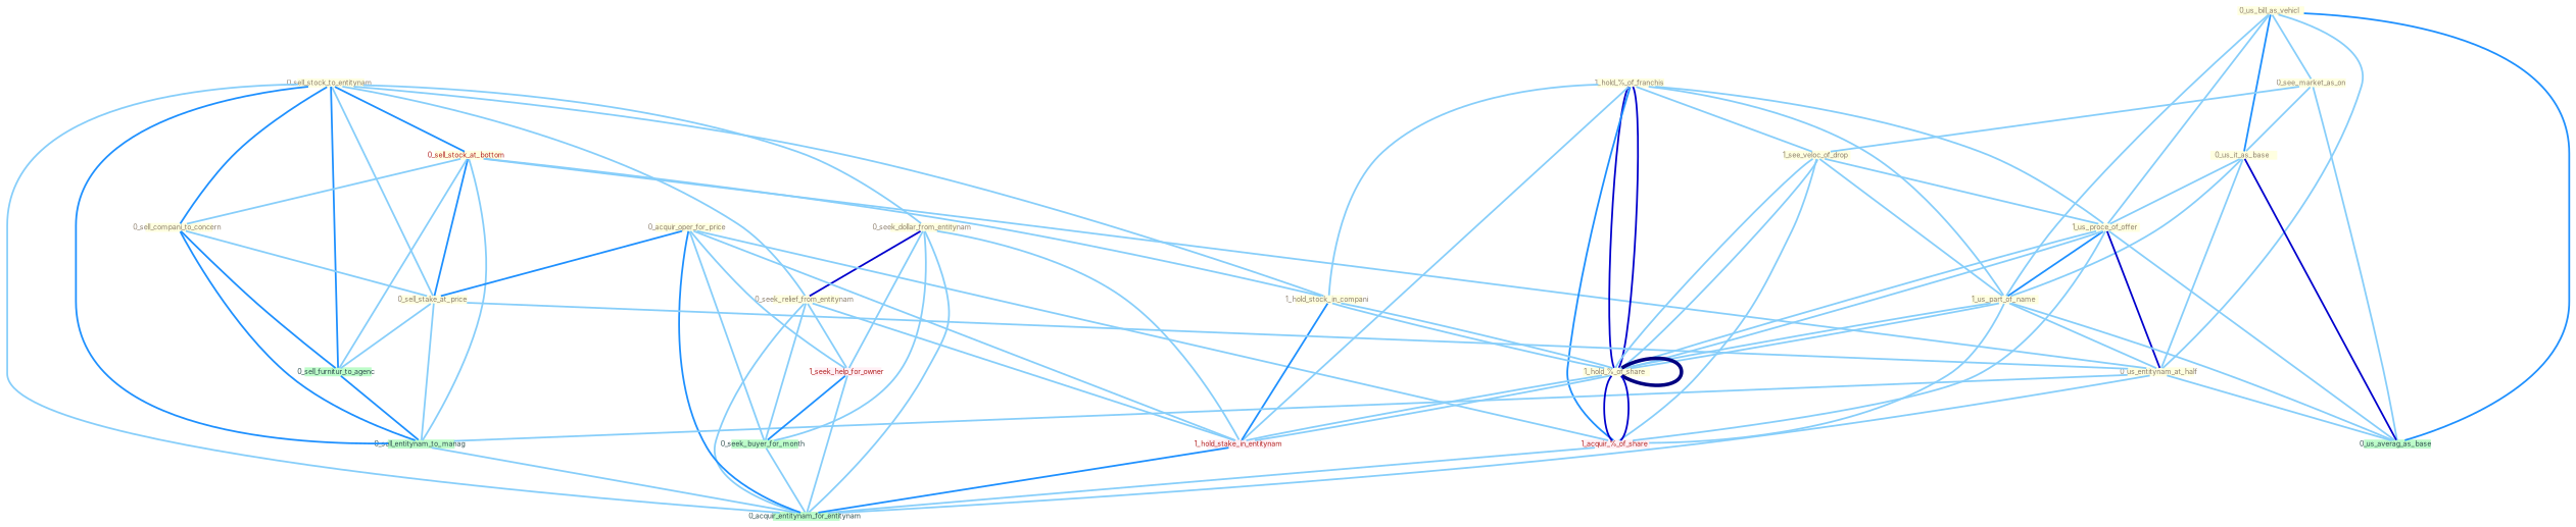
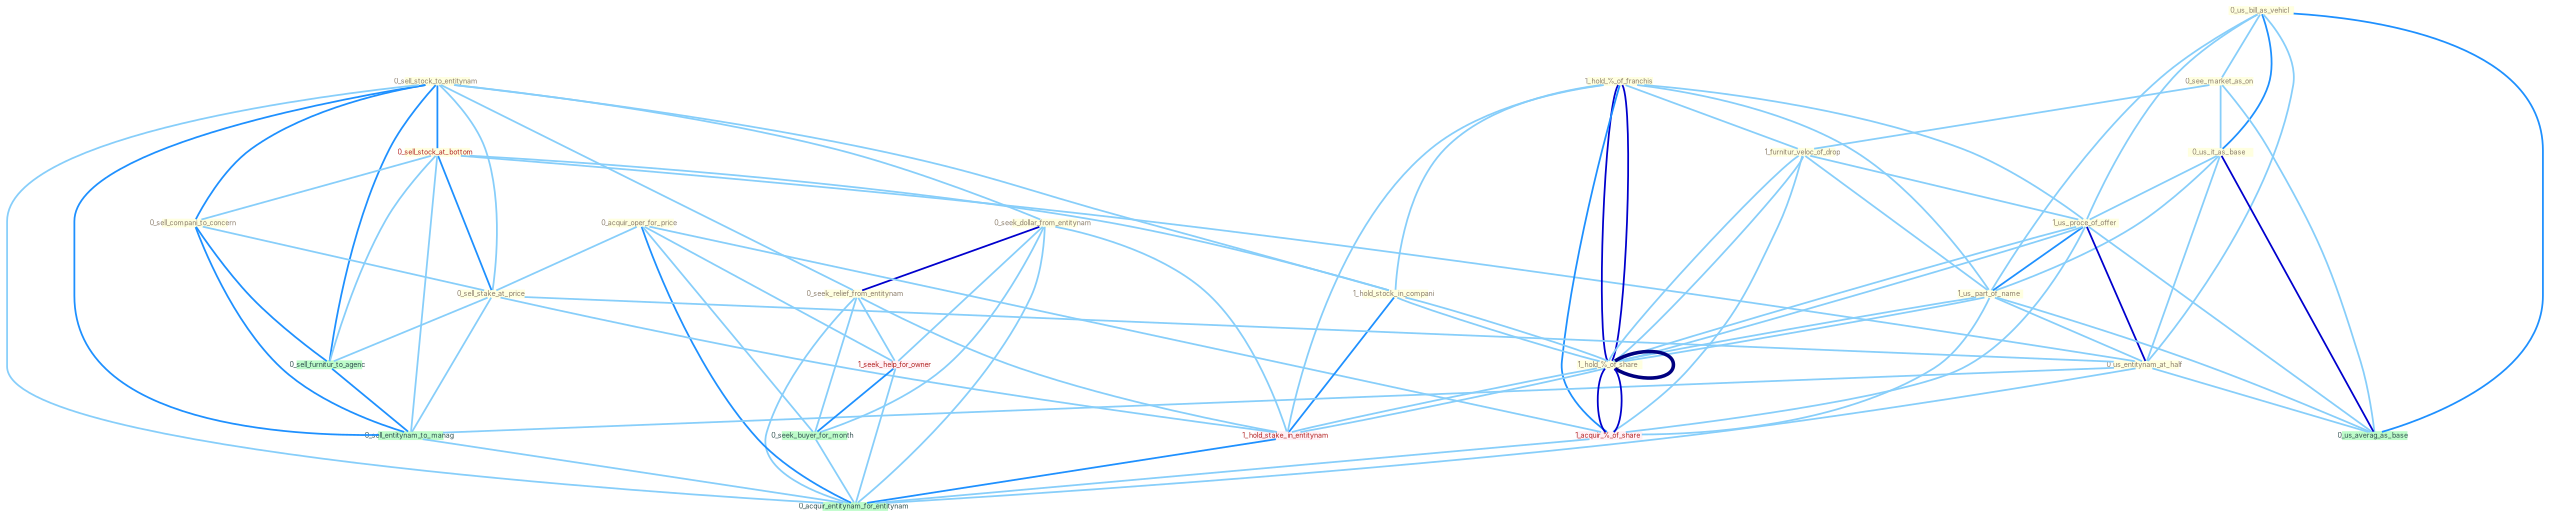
  graph {
    fontname=Inter
    node [color="#ffffe0" fixedsize=true fontcolor="#8b7d6b" fontname=Inter fontsize=4 shape=polygon style=filled]
    edge [color="#87cefa" fontname=Inter w=1]
    "0_sell_stock_to_entitynam " [height=.06 width=.5]
    "0_sell_stock_at_bottom " [fontcolor="#b22222" height=.06 width=.5]
    "0_seek_dollar_from_entitynam " [height=.06 width=.5]
    "1_hold_%_of_franchis " [height=.06 width=.5]
    "0_us_bill_as_vehicl " [height=.06 width=.5]
    "0_see_market_as_on " [height=.06 width=.5]
-   "1_see_veloc_of_drop " [height=.06 width=.5]
+   "1_see_veloc_of_drop " [height=.06 width=.5 label="1_furnitur_veloc_of_drop"]
    "0_seek_relief_from_entitynam " [height=.06 width=.5]
    "0_us_it_as_base " [height=.06 width=.5]
    "1_us_proce_of_offer " [height=.06 width=.5]
    "0_acquir_oper_for_price " [height=.06 width=.5]
    "0_sell_compani_to_concern " [height=.06 width=.5]
    "1_us_part_of_name " [height=.06 width=.5]
    "1_hold_stock_in_compani " [height=.06 width=.5]
    "0_sell_stake_at_price " [height=.06 width=.5]
    "0_us_entitynam_at_half " [height=.06 width=.5]
    "1_hold_%_of_share " [height=.06 width=.5]
    "1_hold_stake_in_entitynam " [color="#fff0f5" fontcolor="#b22222" height=.06 width=.5]
    "1_seek_help_for_owner " [color="#fff0f5" fontcolor="#b22222" height=.06 width=.5]
    "1_acquir_%_of_share " [color="#fff0f5" fontcolor="#b22222" height=.06 width=.5]
    "0_sell_furnitur_to_agenc " [color="#BDFCC9" fontcolor="#2f4f4f" height=.06 width=.5]
    "0_sell_entitynam_to_manag " [color="#BDFCC9" fontcolor="#2f4f4f" height=.06 width=.5]
    "0_acquir_entitynam_for_entitynam " [color="#BDFCC9" fontcolor="#2f4f4f" height=.06 width=.5]
    "0_seek_buyer_for_month " [color="#BDFCC9" fontcolor="#2f4f4f" height=.06 width=.5]
    "0_us_averag_as_base " [color="#BDFCC9" fontcolor="#2f4f4f" height=.06 width=.5]
    subgraph sub_1 {
      "0_sell_stock_to_entitynam "
      "0_sell_stock_at_bottom "
      "0_seek_dollar_from_entitynam "
      "1_hold_%_of_franchis "
      "0_us_bill_as_vehicl "
      "0_see_market_as_on "
      "1_see_veloc_of_drop "
      "0_seek_relief_from_entitynam "
      "0_us_it_as_base "
      "1_us_proce_of_offer "
      "0_acquir_oper_for_price "
      "0_sell_compani_to_concern "
      "1_us_part_of_name "
      "1_hold_stock_in_compani "
      "0_sell_stake_at_price "
      "0_us_entitynam_at_half "
      "1_hold_%_of_share "
    }
    subgraph sub_2 {
      "1_hold_%_of_share "
      "1_hold_stake_in_entitynam "
      "1_seek_help_for_owner "
      "1_acquir_%_of_share "
    }
    "0_sell_stock_to_entitynam " -- "0_sell_stock_at_bottom " [color="#1e90ff" w=2]
    "0_sell_stock_to_entitynam " -- "0_seek_dollar_from_entitynam "
    "0_sell_stock_to_entitynam " -- "0_seek_relief_from_entitynam "
    "0_sell_stock_to_entitynam " -- "0_sell_compani_to_concern " [color="#1e90ff" w=2]
    "0_sell_stock_to_entitynam " -- "1_hold_stock_in_compani "
    "0_sell_stock_to_entitynam " -- "0_sell_stake_at_price "
    "0_sell_stock_to_entitynam " -- "0_sell_furnitur_to_agenc " [color="#1e90ff" w=2]
    "0_sell_stock_to_entitynam " -- "0_sell_entitynam_to_manag " [color="#1e90ff" w=2]
    "0_sell_stock_to_entitynam " -- "0_acquir_entitynam_for_entitynam "
    "0_sell_stock_at_bottom " -- "0_sell_compani_to_concern "
    "0_sell_stock_at_bottom " -- "1_hold_stock_in_compani "
    "0_sell_stock_at_bottom " -- "0_sell_stake_at_price " [color="#1e90ff" w=2]
    "0_sell_stock_at_bottom " -- "0_us_entitynam_at_half "
    "0_sell_stock_at_bottom " -- "0_sell_furnitur_to_agenc "
    "0_sell_stock_at_bottom " -- "0_sell_entitynam_to_manag "
    "0_seek_dollar_from_entitynam " -- "0_seek_relief_from_entitynam " [color="#0000cd" w=3]
    "0_seek_dollar_from_entitynam " -- "1_hold_stake_in_entitynam "
    "0_seek_dollar_from_entitynam " -- "1_seek_help_for_owner "
    "0_seek_dollar_from_entitynam " -- "0_acquir_entitynam_for_entitynam "
    "0_seek_dollar_from_entitynam " -- "0_seek_buyer_for_month "
    "1_hold_%_of_franchis " -- "1_see_veloc_of_drop "
    "1_hold_%_of_franchis " -- "1_us_proce_of_offer "
    "1_hold_%_of_franchis " -- "1_us_part_of_name "
    "1_hold_%_of_franchis " -- "1_hold_stock_in_compani "
    "1_hold_%_of_franchis " -- "1_hold_%_of_share " [color="#0000cd" w=3]
    "1_hold_%_of_franchis " -- "1_hold_%_of_share " [color="#0000cd" w=3]
    "1_hold_%_of_franchis " -- "1_hold_stake_in_entitynam "
    "1_hold_%_of_franchis " -- "1_acquir_%_of_share " [color="#1e90ff" w=2]
    "0_us_bill_as_vehicl " -- "0_see_market_as_on "
    "0_us_bill_as_vehicl " -- "0_us_it_as_base " [color="#1e90ff" w=2]
    "0_us_bill_as_vehicl " -- "1_us_proce_of_offer "
    "0_us_bill_as_vehicl " -- "1_us_part_of_name "
    "0_us_bill_as_vehicl " -- "0_us_entitynam_at_half "
    "0_us_bill_as_vehicl " -- "0_us_averag_as_base " [color="#1e90ff" w=2]
    "0_see_market_as_on " -- "1_see_veloc_of_drop "
    "0_see_market_as_on " -- "0_us_it_as_base "
    "0_see_market_as_on " -- "0_us_averag_as_base "
    "1_see_veloc_of_drop " -- "1_us_proce_of_offer "
    "1_see_veloc_of_drop " -- "1_us_part_of_name "
    "1_see_veloc_of_drop " -- "1_hold_%_of_share "
    "1_see_veloc_of_drop " -- "1_hold_%_of_share "
    "1_see_veloc_of_drop " -- "1_acquir_%_of_share "
    "0_seek_relief_from_entitynam " -- "1_hold_stake_in_entitynam "
    "0_seek_relief_from_entitynam " -- "1_seek_help_for_owner "
    "0_seek_relief_from_entitynam " -- "0_acquir_entitynam_for_entitynam "
    "0_seek_relief_from_entitynam " -- "0_seek_buyer_for_month "
    "0_us_it_as_base " -- "1_us_proce_of_offer "
    "0_us_it_as_base " -- "1_us_part_of_name "
    "0_us_it_as_base " -- "0_us_entitynam_at_half "
    "0_us_it_as_base " -- "0_us_averag_as_base " [color="#0000cd" w=3]
    "1_us_proce_of_offer " -- "1_us_part_of_name " [color="#1e90ff" w=2]
    "1_us_proce_of_offer " -- "0_us_entitynam_at_half " [color="#0000cd"]
    "1_us_proce_of_offer " -- "1_hold_%_of_share "
    "1_us_proce_of_offer " -- "1_hold_%_of_share "
    "1_us_proce_of_offer " -- "1_acquir_%_of_share "
    "1_us_proce_of_offer " -- "0_us_averag_as_base "
-   "0_acquir_oper_for_price " -- "0_sell_stake_at_price " [color="#1e90ff"]
+   "0_acquir_oper_for_price " -- "0_sell_stake_at_price "
    "0_acquir_oper_for_price " -- "1_seek_help_for_owner "
    "0_acquir_oper_for_price " -- "1_acquir_%_of_share "
    "0_acquir_oper_for_price " -- "0_acquir_entitynam_for_entitynam " [color="#1e90ff" w=2]
    "0_acquir_oper_for_price " -- "0_seek_buyer_for_month "
    "0_sell_compani_to_concern " -- "0_sell_stake_at_price "
    "0_sell_compani_to_concern " -- "0_sell_furnitur_to_agenc " [color="#1e90ff" w=2]
    "0_sell_compani_to_concern " -- "0_sell_entitynam_to_manag " [color="#1e90ff" w=2]
    "1_us_part_of_name " -- "0_us_entitynam_at_half "
    "1_us_part_of_name " -- "1_hold_%_of_share "
    "1_us_part_of_name " -- "1_hold_%_of_share "
    "1_us_part_of_name " -- "1_acquir_%_of_share "
    "1_us_part_of_name " -- "0_us_averag_as_base "
    "1_hold_stock_in_compani " -- "1_hold_%_of_share "
    "1_hold_stock_in_compani " -- "1_hold_%_of_share "
    "1_hold_stock_in_compani " -- "1_hold_stake_in_entitynam " [color="#1e90ff" w=2]
    "0_sell_stake_at_price " -- "0_us_entitynam_at_half "
-   "0_acquir_oper_for_price " -- "1_hold_stake_in_entitynam "
+   "0_sell_stake_at_price " -- "1_hold_stake_in_entitynam "
    "0_sell_stake_at_price " -- "0_sell_furnitur_to_agenc "
    "0_sell_stake_at_price " -- "0_sell_entitynam_to_manag "
    "0_us_entitynam_at_half " -- "0_sell_entitynam_to_manag "
    "0_us_entitynam_at_half " -- "0_acquir_entitynam_for_entitynam "
    "0_us_entitynam_at_half " -- "0_us_averag_as_base "
    "1_hold_%_of_share " -- "1_hold_%_of_share " [color="#000080" style=bold w=4]
    "1_hold_%_of_share " -- "1_hold_stake_in_entitynam "
    "1_hold_%_of_share " -- "1_hold_stake_in_entitynam "
    "1_hold_%_of_share " -- "1_acquir_%_of_share " [color="#0000cd" w=3]
    "1_hold_%_of_share " -- "1_acquir_%_of_share " [color="#0000cd" w=3]
    "1_hold_stake_in_entitynam " -- "0_acquir_entitynam_for_entitynam " [color="#1e90ff"]
    "1_seek_help_for_owner " -- "0_acquir_entitynam_for_entitynam "
    "1_seek_help_for_owner " -- "0_seek_buyer_for_month " [color="#1e90ff" w=2]
    "1_acquir_%_of_share " -- "0_acquir_entitynam_for_entitynam "
    "0_sell_furnitur_to_agenc " -- "0_sell_entitynam_to_manag " [color="#1e90ff" w=2]
    "0_sell_entitynam_to_manag " -- "0_acquir_entitynam_for_entitynam "
    "0_seek_buyer_for_month " -- "0_acquir_entitynam_for_entitynam "
  }
